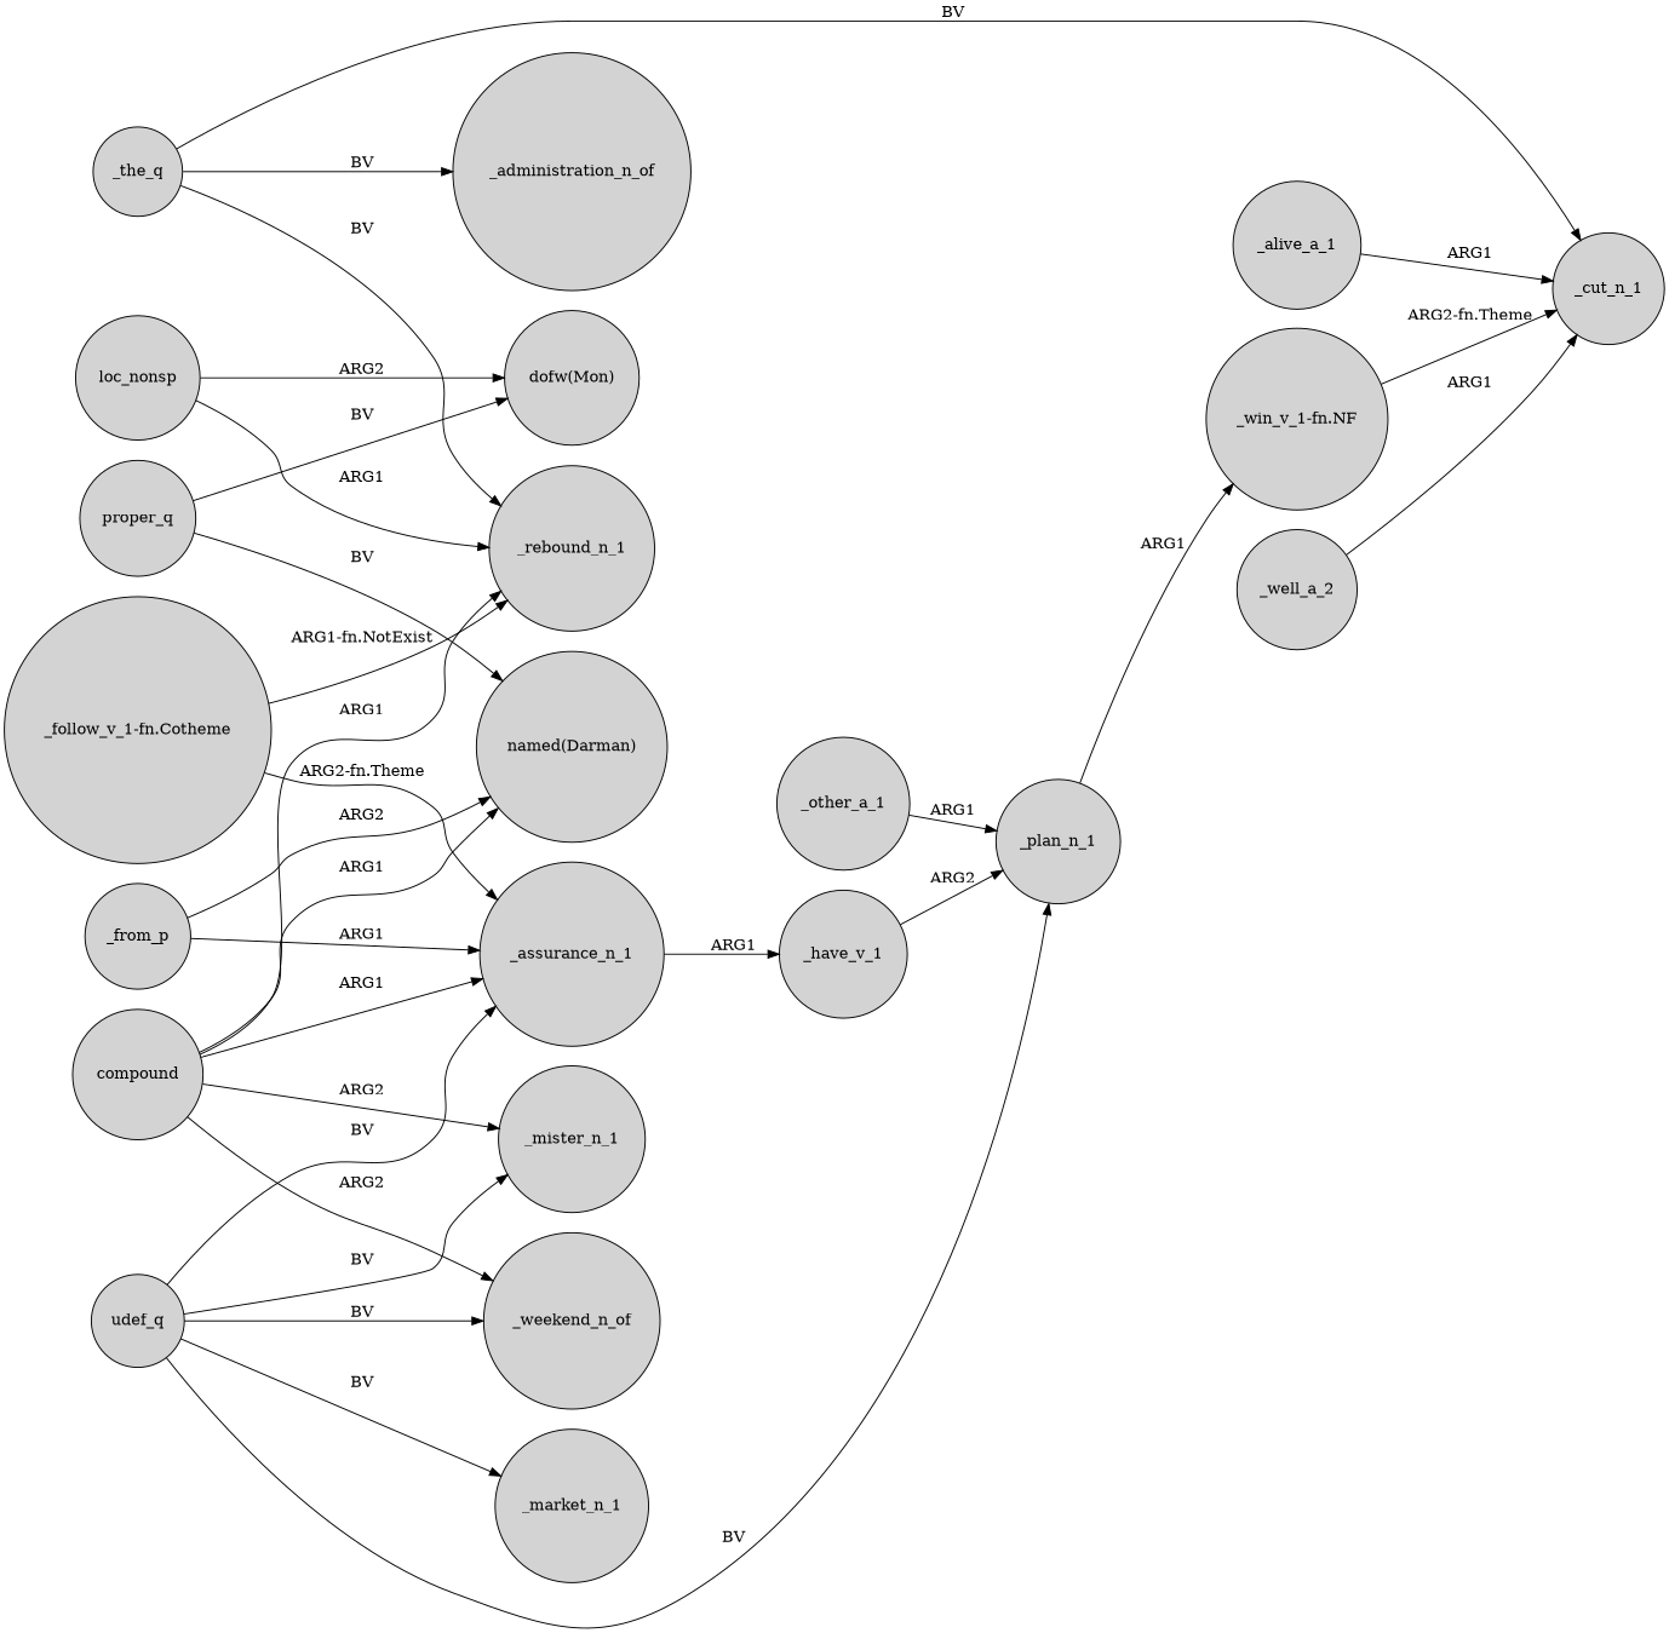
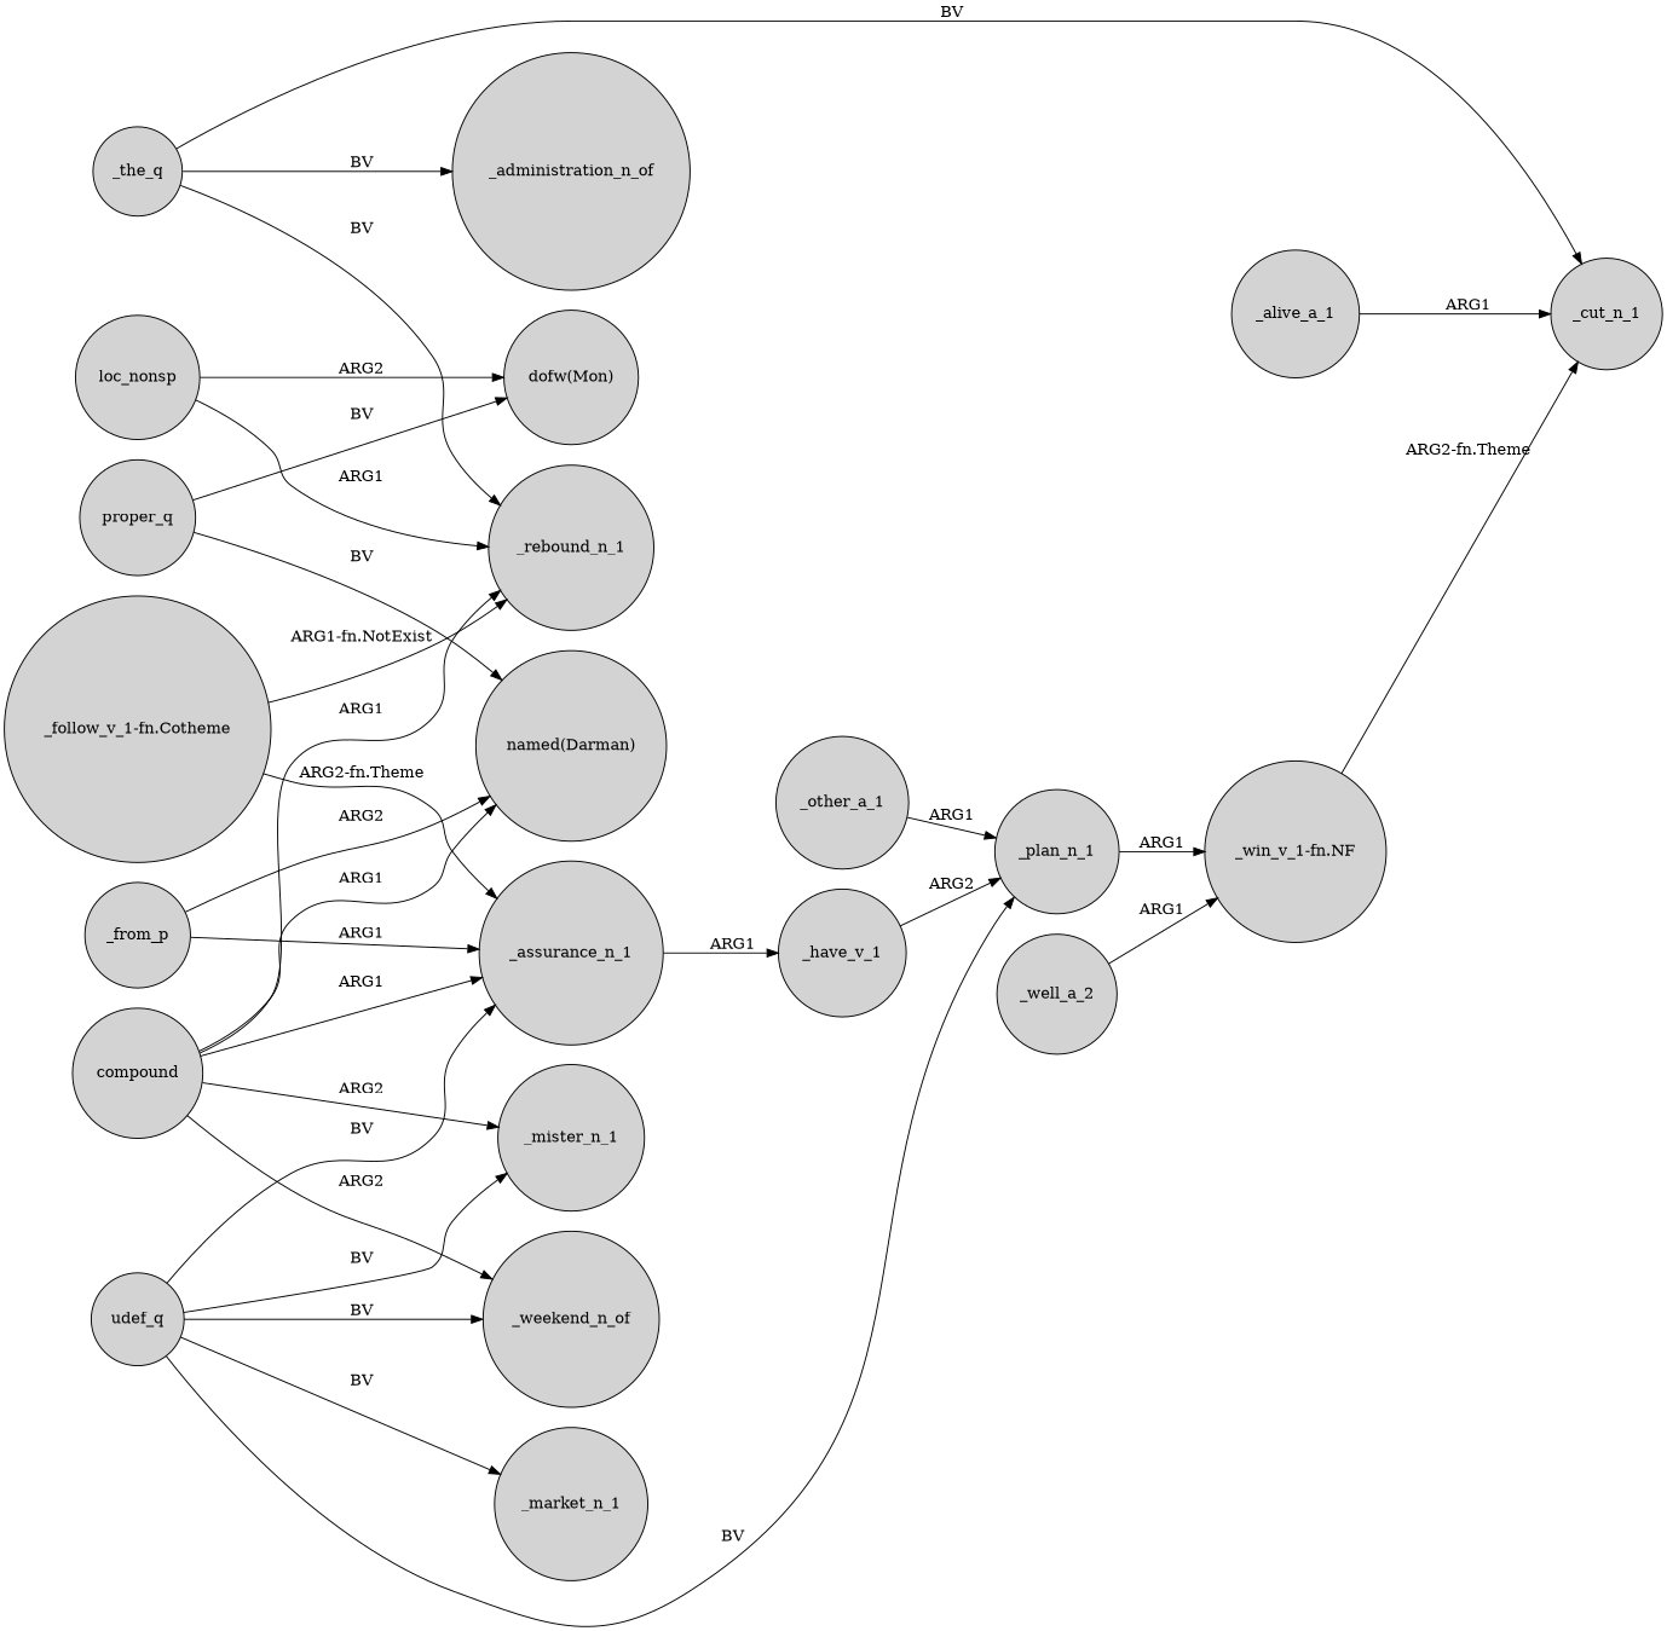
  digraph {
    rankdir=LR
    node [shape=circle style=filled]
    compound
    _assurance_n_1
    _mister_n_1
    _rebound_n_1
    _weekend_n_of
    "named(Darman)"
    _have_v_1
    _plan_n_1
    "_win_v_1-fn.NF"
    _cut_n_1
    _alive_a_1
    udef_q
    _market_n_1
    "_follow_v_1-fn.Cotheme"
    _the_q
    _administration_n_of
    _from_p
    loc_nonsp
    "dofw(Mon)"
    proper_q
    _well_a_2
    _other_a_1
    compound -> _assurance_n_1 [label=ARG1]
    compound -> _mister_n_1 [label=ARG2]
    compound -> _rebound_n_1 [label=ARG1]
    compound -> _weekend_n_of [label=ARG2]
    compound -> "named(Darman)" [label=ARG1]
    _assurance_n_1 -> _have_v_1 [label=ARG1]
    _have_v_1 -> _plan_n_1 [label=ARG2]
    _plan_n_1 -> "_win_v_1-fn.NF" [label=ARG1]
    "_win_v_1-fn.NF" -> _cut_n_1 [label="ARG2-fn.Theme"]
    _alive_a_1 -> _cut_n_1 [label=ARG1]
    udef_q -> _assurance_n_1 [label=BV]
    udef_q -> _mister_n_1 [label=BV]
    udef_q -> _weekend_n_of [label=BV]
    udef_q -> _plan_n_1 [label=BV]
    udef_q -> _market_n_1 [label=BV]
    "_follow_v_1-fn.Cotheme" -> _assurance_n_1 [label="ARG2-fn.Theme"]
    "_follow_v_1-fn.Cotheme" -> _rebound_n_1 [label="ARG1-fn.NotExist"]
    _the_q -> _rebound_n_1 [label=BV]
    _the_q -> _cut_n_1 [label=BV]
    _the_q -> _administration_n_of [label=BV]
    _from_p -> _assurance_n_1 [label=ARG1]
    _from_p -> "named(Darman)" [label=ARG2]
    loc_nonsp -> _rebound_n_1 [label=ARG1]
    loc_nonsp -> "dofw(Mon)" [label=ARG2]
    proper_q -> "named(Darman)" [label=BV]
    proper_q -> "dofw(Mon)" [label=BV]
-   _well_a_2 -> _cut_n_1 [label=ARG1]
+   _well_a_2 -> "_win_v_1-fn.NF" [label=ARG1]
    _other_a_1 -> _plan_n_1 [label=ARG1]
  }
